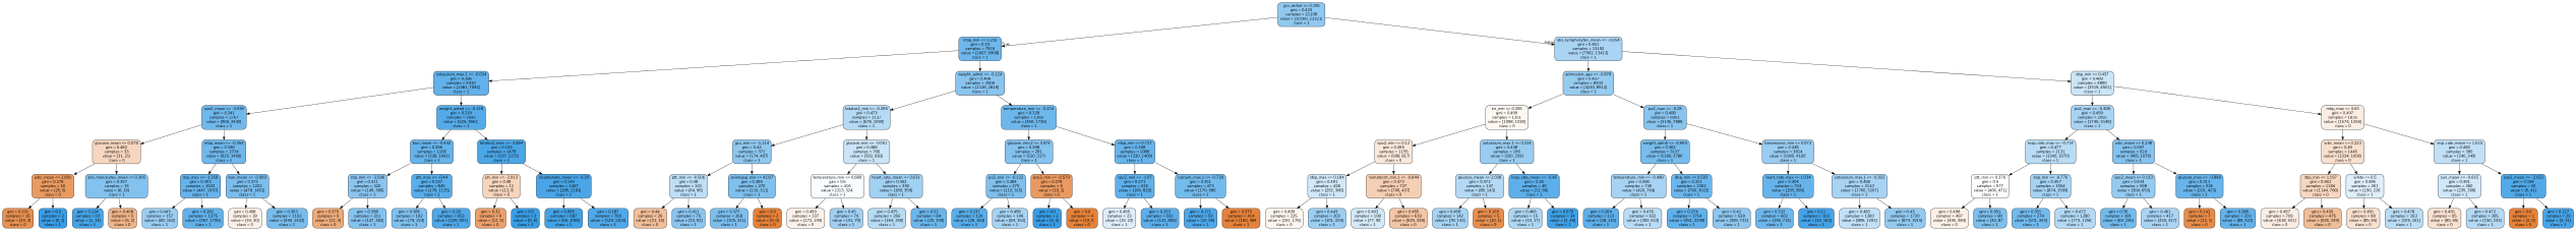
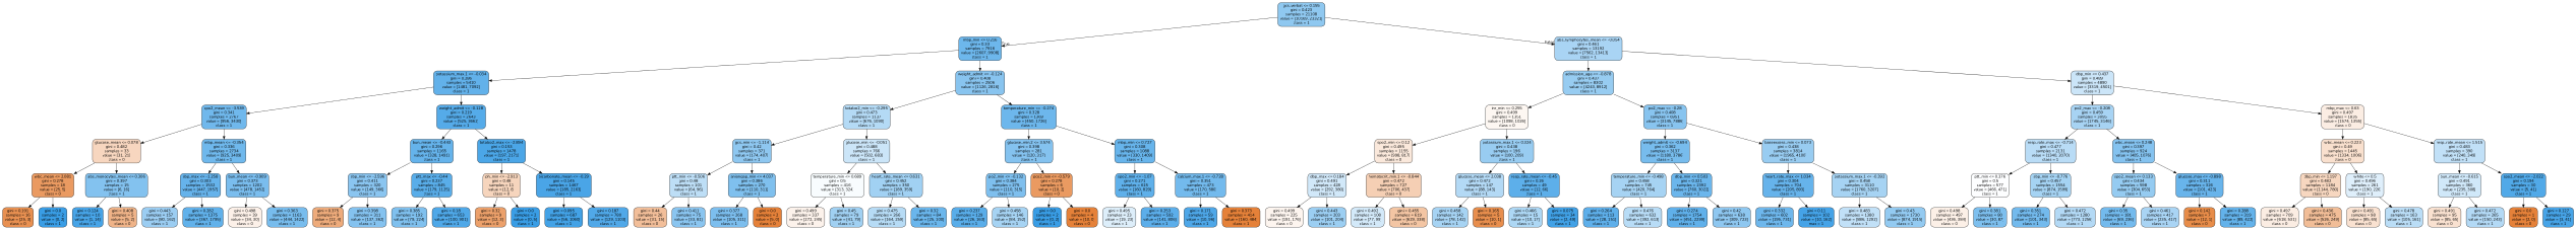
  digraph {
    fontname=Nunito
    node [color=black fillcolor="#e58139" fontname=Nunito shape=box style="filled, rounded"]
    edge [fontname=Nunito]
    n1 [fillcolor="#8fc8f0" label="gcs_verbal <= 0.155\ngini = 0.423\nsamples = 21108\nvalue = [10169, 23321]\nclass = 1"]
    n2 [fillcolor="#6db7ec" label="mbp_min <= 0.216\ngini = 0.33\nsamples = 7916\nvalue = [2607, 9908]\nclass = 1"]
    n3 [fillcolor="#a9d4f4" label="abs_lymphocytes_mean <= -0.054\ngini = 0.461\nsamples = 13192\nvalue = [7562, 13413]\nclass = 1"]
    n4 [fillcolor="#62b1ea" label="potassium_max.1 <= -0.034\ngini = 0.286\nsamples = 5410\nvalue = [1481, 7092]\nclass = 1"]
    n5 [fillcolor="#88c4ef" label="weight_admit <= -0.124\ngini = 0.408\nsamples = 2506\nvalue = [1126, 2816]\nclass = 1"]
    n6 [fillcolor="#97ccf1" label="admission_age <= -0.878\ngini = 0.437\nsamples = 8302\nvalue = [4243, 8912]\nclass = 1"]
    n7 [fillcolor="#cbe5f8" label="dbp_min <= 0.437\ngini = 0.489\nsamples = 4890\nvalue = [3319, 4501]\nclass = 1"]
    n8 [fillcolor="#70b8ec" label="spo2_mean <= -3.539\ngini = 0.341\nsamples = 2767\nvalue = [956, 3430]\nclass = 1"]
    n9 [fillcolor="#55abe9" label="weight_admit <= -0.128\ngini = 0.219\nsamples = 2643\nvalue = [525, 3662]\nclass = 1"]
    n10 [fillcolor="#b4daf5" label="totalco2_min <= -0.295\ngini = 0.473\nsamples = 1137\nvalue = [676, 1090]\nclass = 1"]
    n11 [fillcolor="#6db7ec" label="temperature_min <= -0.274\ngini = 0.328\nsamples = 1369\nvalue = [450, 1726]\nclass = 1"]
    n12 [fillcolor="#f7d6bf" label="glucose_mean <= 0.078\ngini = 0.482\nsamples = 33\nvalue = [31, 21]\nclass = 0"]
    n13 [fillcolor="#6fb8ec" label="mbp_mean <= -0.354\ngini = 0.336\nsamples = 2734\nvalue = [925, 3409]\nclass = 1"]
    n14 [fillcolor="#65b3eb" label="bun_mean <= -0.443\ngini = 0.296\nsamples = 1165\nvalue = [328, 1491]\nclass = 1"]
    n15 [fillcolor="#4ba6e7" label="totalco2_max <= -2.894\ngini = 0.153\nsamples = 1478\nvalue = [197, 2171]\nclass = 1"]
    n16 [fillcolor="#ea9a61" label="wbc_mean <= 2.081\ngini = 0.278\nsamples = 18\nvalue = [25, 5]\nclass = 0"]
    n17 [fillcolor="#83c2ef" label="abs_monocytes_mean <= 0.306\ngini = 0.397\nsamples = 15\nvalue = [6, 16]\nclass = 1"]
    n18 [fillcolor="#66b3eb" label="sbp_max <= -1.258\ngini = 0.303\nsamples = 1532\nvalue = [447, 1957]\nclass = 1"]
    n19 [fillcolor="#7abdee" label="bun_mean <= -0.909\ngini = 0.373\nsamples = 1202\nvalue = [478, 1452]\nclass = 1"]
    n20 [fillcolor="#e89051" label="gini = 0.191\nsamples = 16\nvalue = [25, 3]\nclass = 0"]
    n21 [fillcolor="#399de5" label="gini = 0.0\nsamples = 2\nvalue = [0, 2]\nclass = 1"]
    n22 [fillcolor="#47a4e7" label="gini = 0.124\nsamples = 10\nvalue = [1, 14]\nclass = 1"]
    n23 [fillcolor="#efb388" label="gini = 0.408\nsamples = 5\nvalue = [5, 2]\nclass = 0"]
    n24 [fillcolor="#9bcdf2" label="gini = 0.443\nsamples = 157\nvalue = [80, 162]\nclass = 1"]
    n25 [fillcolor="#61b1ea" label="gini = 0.282\nsamples = 1375\nvalue = [367, 1795]\nclass = 1"]
    n26 [fillcolor="#fcf0e8" label="gini = 0.498\nsamples = 39\nvalue = [34, 30]\nclass = 0"]
    n27 [fillcolor="#77bced" label="gini = 0.363\nsamples = 1163\nvalue = [444, 1422]\nclass = 1"]
    n28 [fillcolor="#8ac5f0" label="sbp_min <= -2.596\ngini = 0.411\nsamples = 320\nvalue = [149, 366]\nclass = 1"]
    n29 [fillcolor="#59ade9" label="ptt_max <= -0.44\ngini = 0.237\nsamples = 845\nvalue = [179, 1125]\nclass = 1"]
    n30 [fillcolor="#f6d5bd" label="ph_min <= -2.913\ngini = 0.48\nsamples = 11\nvalue = [12, 8]\nclass = 0"]
    n31 [fillcolor="#4aa5e7" label="bicarbonate_mean <= -0.29\ngini = 0.145\nsamples = 1467\nvalue = [185, 2163]\nclass = 1"]
    n32 [fillcolor="#eeab7b" label="gini = 0.375\nsamples = 9\nvalue = [12, 4]\nclass = 0"]
    n33 [fillcolor="#84c2ef" label="gini = 0.398\nsamples = 311\nvalue = [137, 362]\nclass = 1"]
    n34 [fillcolor="#7fc0ee" label="gini = 0.385\nsamples = 192\nvalue = [79, 224]\nclass = 1"]
    n35 [fillcolor="#4fa8e8" label="gini = 0.18\nsamples = 653\nvalue = [100, 901]\nclass = 1"]
    n36 [fillcolor="#eca06a" label="gini = 0.32\nsamples = 9\nvalue = [12, 3]\nclass = 0"]
    n37 [fillcolor="#399de5" label="gini = 0.0\nsamples = 2\nvalue = [0, 5]\nclass = 1"]
    n38 [fillcolor="#43a2e6" label="gini = 0.095\nsamples = 687\nvalue = [56, 1060]\nclass = 1"]
    n39 [fillcolor="#50a8e8" label="gini = 0.187\nsamples = 780\nvalue = [129, 1103]\nclass = 1"]
    n40 [fillcolor="#8ec7f0" label="gcs_min <= -1.114\ngini = 0.42\nsamples = 371\nvalue = [174, 407]\nclass = 1"]
    n41 [fillcolor="#cbe5f8" label="glucose_min <= -0.051\ngini = 0.488\nsamples = 766\nvalue = [502, 683]\nclass = 1"]
    n42 [fillcolor="#84c2ef" label="glucose_min.2 <= 3.574\ngini = 0.398\nsamples = 281\nvalue = [120, 317]\nclass = 1"]
    n43 [fillcolor="#67b4eb" label="mbp_min <= 0.727\ngini = 0.308\nsamples = 1088\nvalue = [330, 1409]\nclass = 1"]
    n44 [fillcolor="#bddef6" label="ptt_min <= -0.506\ngini = 0.48\nsamples = 101\nvalue = [64, 96]\nclass = 1"]
    n45 [fillcolor="#7fc0ee" label="aniongap_min <= 4.037\ngini = 0.386\nsamples = 270\nvalue = [110, 311]\nclass = 1"]
    n46 [fillcolor="#f8fcfe" label="temperature_min <= 0.689\ngini = 0.5\nsamples = 416\nvalue = [313, 324]\nclass = 1"]
    n47 [fillcolor="#a1d1f3" label="heart_rate_mean <= 0.631\ngini = 0.452\nsamples = 350\nvalue = [189, 359]\nclass = 1"]
    n48 [fillcolor="#f2be99" label="gini = 0.44\nsamples = 26\nvalue = [31, 15]\nclass = 0"]
    n49 [fillcolor="#8ac5f0" label="gini = 0.411\nsamples = 75\nvalue = [33, 81]\nclass = 1"]
    n50 [fillcolor="#7cbeee" label="gini = 0.377\nsamples = 268\nvalue = [105, 311]\nclass = 1"]
    n51 [label="gini = 0.0\nsamples = 2\nvalue = [5, 0]\nclass = 0"]
    n52 [fillcolor="#fcf2eb" label="gini = 0.499\nsamples = 337\nvalue = [272, 245]\nclass = 0"]
    n53 [fillcolor="#a0d0f2" label="gini = 0.45\nsamples = 79\nvalue = [41, 79]\nclass = 1"]
    n54 [fillcolor="#b6dbf5" label="gini = 0.475\nsamples = 266\nvalue = [164, 259]\nclass = 1"]
    n55 [fillcolor="#6ab6ec" label="gini = 0.32\nsamples = 84\nvalue = [25, 100]\nclass = 1"]
    n56 [fillcolor="#7ebfee" label="po2_min <= -0.132\ngini = 0.384\nsamples = 275\nvalue = [110, 315]\nclass = 1"]
    n57 [fillcolor="#ea9a61" label="pco2_min <= -0.579\ngini = 0.278\nsamples = 6\nvalue = [10, 2]\nclass = 0"]
    n58 [fillcolor="#5fb0ea" label="spo2_min <= -1.07\ngini = 0.271\nsamples = 615\nvalue = [160, 829]\nclass = 1"]
    n59 [fillcolor="#73baed" label="calcium_max.1 <= -0.728\ngini = 0.351\nsamples = 473\nvalue = [170, 580]\nclass = 1"]
    n60 [fillcolor="#59ade9" label="gini = 0.237\nsamples = 129\nvalue = [26, 163]\nclass = 1"]
    n61 [fillcolor="#a6d3f3" label="gini = 0.458\nsamples = 146\nvalue = [84, 152]\nclass = 1"]
    n62 [fillcolor="#399de5" label="gini = 0.0\nsamples = 2\nvalue = [0, 2]\nclass = 1"]
    n63 [label="gini = 0.0\nsamples = 4\nvalue = [10, 0]\nclass = 0"]
    n64 [fillcolor="#ddeefa" label="gini = 0.495\nsamples = 23\nvalue = [19, 23]\nclass = 1"]
    n65 [fillcolor="#5caeea" label="gini = 0.253\nsamples = 592\nvalue = [141, 806]\nclass = 1"]
    n66 [fillcolor="#4ea7e8" label="gini = 0.171\nsamples = 59\nvalue = [10, 96]\nclass = 1"]
    n67 [label="gini = 0.373\nsamples = 414\nvalue = [160, 484]\nclass = 1"]
    n68 [fillcolor="#fdf7f2" label="inr_min <= 0.255\ngini = 0.499\nsamples = 1351\nvalue = [1098, 1026]\nclass = 0"]
    n69 [fillcolor="#88c4ef" label="po2_max <= -0.28\ngini = 0.408\nsamples = 6951\nvalue = [3145, 7886]\nclass = 1"]
    n70 [fillcolor="#a7d3f3" label="po2_max <= -0.208\ngini = 0.459\nsamples = 3055\nvalue = [1745, 3146]\nclass = 1"]
    n71 [fillcolor="#fbede3" label="mbp_max <= 0.63\ngini = 0.497\nsamples = 1835\nvalue = [1574, 1355]\nclass = 0"]
    n72 [fillcolor="#fae8db" label="spo2_min <= 0.12\ngini = 0.495\nsamples = 1155\nvalue = [998, 817]\nclass = 0"]
    n73 [fillcolor="#98ccf1" label="potassium_max.1 <= 0.324\ngini = 0.438\nsamples = 196\nvalue = [100, 209]\nclass = 1"]
    n74 [fillcolor="#77bced" label="weight_admit <= -0.694\ngini = 0.362\nsamples = 3137\nvalue = [1180, 3786]\nclass = 1"]
    n75 [fillcolor="#98ccf1" label="baseexcess_min <= 0.073\ngini = 0.438\nsamples = 3814\nvalue = [1965, 4100]\nclass = 1"]
    n76 [fillcolor="#d1e8f9" label="dbp_max <= 0.184\ngini = 0.491\nsamples = 428\nvalue = [292, 380]\nclass = 1"]
    n77 [fillcolor="#f5cfb4" label="hematocrit_min.1 <= -0.844\ngini = 0.472\nsamples = 727\nvalue = [706, 437]\nclass = 0"]
    n78 [fillcolor="#b3d9f5" label="glucose_mean <= 2.038\ngini = 0.472\nsamples = 147\nvalue = [88, 143]\nclass = 1"]
    n79 [fillcolor="#5dafea" label="resp_rate_mean <= -0.45\ngini = 0.26\nsamples = 49\nvalue = [12, 66]\nclass = 1"]
    n80 [fillcolor="#fdf5ef" label="gini = 0.499\nsamples = 225\nvalue = [191, 176]\nclass = 0"]
    n81 [fillcolor="#9bcef2" label="gini = 0.443\nsamples = 203\nvalue = [101, 204]\nclass = 1"]
    n82 [fillcolor="#d3e9f9" label="gini = 0.492\nsamples = 108\nvalue = [77, 99]\nclass = 1"]
    n83 [fillcolor="#f3c5a3" label="gini = 0.455\nsamples = 619\nvalue = [629, 338]\nclass = 0"]
    n84 [fillcolor="#a6d3f3" label="gini = 0.458\nsamples = 142\nvalue = [78, 142]\nclass = 1"]
    n85 [fillcolor="#e88e4d" label="gini = 0.165\nsamples = 5\nvalue = [10, 1]\nclass = 0"]
    n86 [fillcolor="#add7f4" label="gini = 0.466\nsamples = 15\nvalue = [10, 17]\nclass = 1"]
    n87 [fillcolor="#41a1e6" label="gini = 0.075\nsamples = 34\nvalue = [2, 49]\nclass = 1"]
    n88 [fillcolor="#a6d3f3" label="temperature_min <= -0.498\ngini = 0.458\nsamples = 745\nvalue = [420, 764]\nclass = 1"]
    n89 [fillcolor="#6bb6ec" label="dbp_min <= 0.503\ngini = 0.321\nsamples = 2392\nvalue = [760, 3022]\nclass = 1"]
    n90 [fillcolor="#66b3eb" label="heart_rate_max <= 1.034\ngini = 0.304\nsamples = 704\nvalue = [205, 893]\nclass = 1"]
    n91 [fillcolor="#a6d3f3" label="potassium_max.1 <= -0.392\ngini = 0.458\nsamples = 3110\nvalue = [1760, 3207]\nclass = 1"]
    n92 [fillcolor="#5eafea" label="gini = 0.264\nsamples = 113\nvalue = [28, 151]\nclass = 1"]
    n93 [fillcolor="#b8dcf6" label="gini = 0.476\nsamples = 632\nvalue = [392, 613]\nclass = 1"]
    n94 [fillcolor="#60b0ea" label="gini = 0.274\nsamples = 1754\nvalue = [451, 2299]\nclass = 1"]
    n95 [fillcolor="#8ec7f0" label="gini = 0.42\nsamples = 638\nvalue = [309, 723]\nclass = 1"]
    n96 [fillcolor="#6eb7ec" label="gini = 0.332\nsamples = 602\nvalue = [195, 731]\nclass = 1"]
-   n97 [fillcolor="#45a3e7" label="gini = 0.11\nsamples = 102\nvalue = [10, 162]\nclass = 1"]
+   n97 [fillcolor="#45a3e7" label="gini = 0.11\nsamples = 102\nvalue = [10, 162]\nmax = 1"]
    n98 [fillcolor="#c1e0f7" label="gini = 0.483\nsamples = 1380\nvalue = [886, 1292]\nclass = 1"]
    n99 [fillcolor="#93caf1" label="gini = 0.43\nsamples = 1730\nvalue = [874, 1915]\nclass = 1"]
    n100 [fillcolor="#b9dcf6" label="resp_rate_max <= -0.714\ngini = 0.477\nsamples = 2131\nvalue = [1340, 2070]\nclass = 1"]
    n101 [fillcolor="#84c2ef" label="wbc_mean <= 0.248\ngini = 0.397\nsamples = 924\nvalue = [405, 1076]\nclass = 1"]
    n102 [fillcolor="#f9e0ce" label="wbc_mean <= 0.223\ngini = 0.49\nsamples = 1445\nvalue = [1334, 1006]\nclass = 0"]
    n103 [fillcolor="#c1e0f7" label="resp_rate_mean <= 1.515\ngini = 0.483\nsamples = 390\nvalue = [240, 349]\nclass = 1"]
    n104 [fillcolor="#fdfeff" label="ptt_min <= 0.376\ngini = 0.5\nsamples = 577\nvalue = [466, 471]\nclass = 1"]
    n105 [fillcolor="#a5d3f3" label="sbp_min <= -0.776\ngini = 0.457\nsamples = 1554\nvalue = [874, 1599]\nclass = 1"]
    n106 [fillcolor="#95cbf1" label="spo2_mean <= 0.133\ngini = 0.434\nsamples = 598\nvalue = [304, 653]\nclass = 1"]
    n107 [fillcolor="#68b4eb" label="glucose_max <= -0.898\ngini = 0.311\nsamples = 326\nvalue = [101, 423]\nclass = 1"]
    n108 [fillcolor="#fcf0e7" label="gini = 0.498\nsamples = 497\nvalue = [436, 384]\nclass = 0"]
    n109 [fillcolor="#7dbfee" label="gini = 0.381\nsamples = 80\nvalue = [30, 87]\nclass = 1"]
    n110 [fillcolor="#73baed" label="gini = 0.351\nsamples = 274\nvalue = [101, 343]\nclass = 1"]
    n111 [fillcolor="#b3d9f5" label="gini = 0.472\nsamples = 1280\nvalue = [773, 1256]\nclass = 1"]
    n112 [fillcolor="#73baed" label="gini = 0.35\nsamples = 181\nvalue = [69, 236]\nclass = 1"]
    n113 [fillcolor="#a9d4f4" label="gini = 0.461\nsamples = 417\nvalue = [235, 417]\nclass = 1"]
    n114 [fillcolor="#e78c49" label="gini = 0.142\nsamples = 7\nvalue = [12, 1]\nclass = 0"]
    n115 [fillcolor="#63b2ea" label="gini = 0.288\nsamples = 319\nvalue = [89, 422]\nclass = 1"]
    n116 [fillcolor="#f7d7c0" label="dbp_min <= 1.197\ngini = 0.482\nsamples = 1184\nvalue = [1144, 780]\nclass = 0"]
    n117 [fillcolor="#dfeffb" label="white <= 0.5\ngini = 0.496\nsamples = 261\nvalue = [190, 226]\nclass = 1"]
    n118 [fillcolor="#d0e8f9" label="bun_mean <= -0.615\ngini = 0.491\nsamples = 360\nvalue = [235, 308]\nclass = 1"]
    n119 [fillcolor="#51a9e8" label="spo2_mean <= -2.022\ngini = 0.194\nsamples = 30\nvalue = [5, 41]\nclass = 1"]
    n120 [fillcolor="#fbede3" label="gini = 0.497\nsamples = 709\nvalue = [618, 531]\nclass = 0"]
    n121 [fillcolor="#f1bd97" label="gini = 0.436\nsamples = 475\nvalue = [526, 249]\nclass = 0"]
    n122 [fillcolor="#f9e1d0" label="gini = 0.491\nsamples = 98\nvalue = [85, 65]\nclass = 0"]
    n123 [fillcolor="#baddf6" label="gini = 0.478\nsamples = 163\nvalue = [105, 161]\nclass = 1"]
    n124 [fillcolor="#f9e1d0" label="gini = 0.491\nsamples = 95\nvalue = [85, 65]\nclass = 0"]
    n125 [fillcolor="#b3d9f5" label="gini = 0.472\nsamples = 265\nvalue = [150, 243]\nclass = 1"]
    n126 [label="gini = 0.0\nsamples = 1\nvalue = [2, 0]\nclass = 0"]
    n127 [fillcolor="#47a4e7" label="gini = 0.127\nsamples = 29\nvalue = [3, 41]\nclass = 1"]
    n1 -> n2 [headlabel=True labelangle=45 labeldistance=2.5]
    n1 -> n3 [headlabel=False labelangle=-45 labeldistance=2.5]
    n2 -> n4
    n2 -> n5
    n3 -> n6
    n3 -> n7
    n4 -> n8
    n4 -> n9
    n5 -> n10
    n5 -> n11
    n6 -> n68
    n6 -> n69
    n7 -> n70
    n7 -> n71
    n8 -> n12
    n8 -> n13
    n9 -> n14
    n9 -> n15
    n10 -> n40
    n10 -> n41
    n11 -> n42
    n11 -> n43
    n12 -> n16
    n12 -> n17
    n13 -> n18
    n13 -> n19
    n14 -> n28
    n14 -> n29
    n15 -> n30
    n15 -> n31
    n16 -> n20
    n16 -> n21
    n17 -> n22
    n17 -> n23
    n18 -> n24
    n18 -> n25
    n19 -> n26
    n19 -> n27
    n28 -> n32
    n28 -> n33
    n29 -> n34
    n29 -> n35
    n30 -> n36
    n30 -> n37
    n31 -> n38
    n31 -> n39
    n40 -> n44
    n40 -> n45
    n41 -> n46
    n41 -> n47
    n42 -> n56
    n42 -> n57
    n43 -> n58
    n43 -> n59
    n44 -> n48
    n44 -> n49
    n45 -> n50
    n45 -> n51
    n46 -> n52
    n46 -> n53
    n47 -> n54
    n47 -> n55
    n56 -> n60
    n56 -> n61
    n57 -> n62
    n57 -> n63
    n58 -> n64
    n58 -> n65
    n59 -> n66
    n59 -> n67
    n68 -> n72
    n68 -> n73
    n69 -> n74
    n69 -> n75
    n70 -> n100
    n70 -> n101
    n71 -> n102
    n71 -> n103
    n72 -> n76
    n72 -> n77
    n73 -> n78
    n73 -> n79
    n74 -> n88
    n74 -> n89
    n75 -> n90
    n75 -> n91
    n76 -> n80
    n76 -> n81
    n77 -> n82
    n77 -> n83
    n78 -> n84
    n78 -> n85
    n79 -> n86
    n79 -> n87
    n88 -> n92
    n88 -> n93
    n89 -> n94
    n89 -> n95
    n90 -> n96
    n90 -> n97
    n91 -> n98
    n91 -> n99
    n100 -> n104
    n100 -> n105
    n101 -> n106
    n101 -> n107
    n102 -> n116
    n102 -> n117
    n103 -> n118
    n103 -> n119
    n104 -> n108
    n104 -> n109
    n105 -> n110
    n105 -> n111
    n106 -> n112
    n106 -> n113
    n107 -> n114
    n107 -> n115
    n116 -> n120
    n116 -> n121
    n117 -> n122
    n117 -> n123
    n118 -> n124
    n118 -> n125
    n119 -> n126
    n119 -> n127
  }
